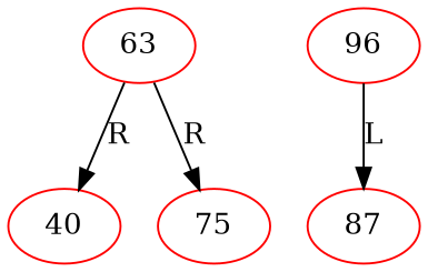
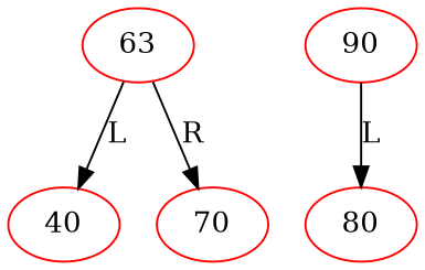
  digraph {
    node [color=red]
    n1 [label=63]
    40
-   70 [label=75]
-   90 [label=96]
-   80 [label=87]
-   n1 -> 40 [label=R]
+   70
+   90
+   80
+   n1 -> 40 [label=L]
    n1 -> 70 [label=R]
    90 -> 80 [label=L]
  }
